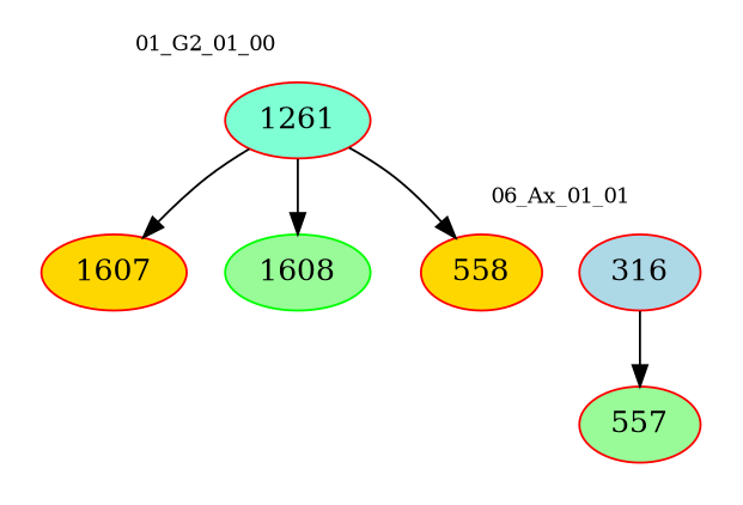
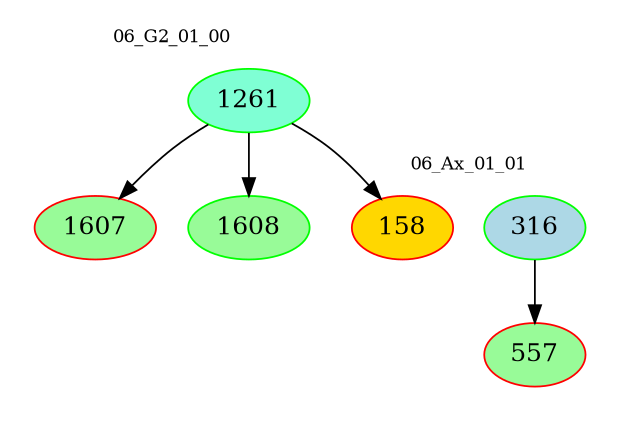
  digraph {
    node [color=green fillcolor=palegreen style=filled]
    edge [color=black]
-   n1 [color=red fillcolor=lightblue label=316]
+   n1 [fillcolor=lightblue label=316]
    n2 [color=red label=557]
-   n3 [color=red fillcolor=gold label=558]
-   n4 [color=red fillcolor=aquamarine label=1261]
-   n5 [color=red fillcolor=gold label=1607]
+   n3 [color=red fillcolor=gold label=158]
+   n4 [fillcolor=aquamarine label=1261]
+   n5 [color=red label=1607]
    n6 [label=1608]
    subgraph cluster_1 {
      color=white
      fontsize=10
      label="06_Ax_01_01"
      n1
      n2
      n3
    }
    subgraph cluster_2 {
      color=white
      fontsize=10
-     label="01_G2_01_00"
+     label="06_G2_01_00"
      n4
      n5
      n6
    }
    n1 -> n2
    n4 -> n3
    n4 -> n5
    n4 -> n6
  }
